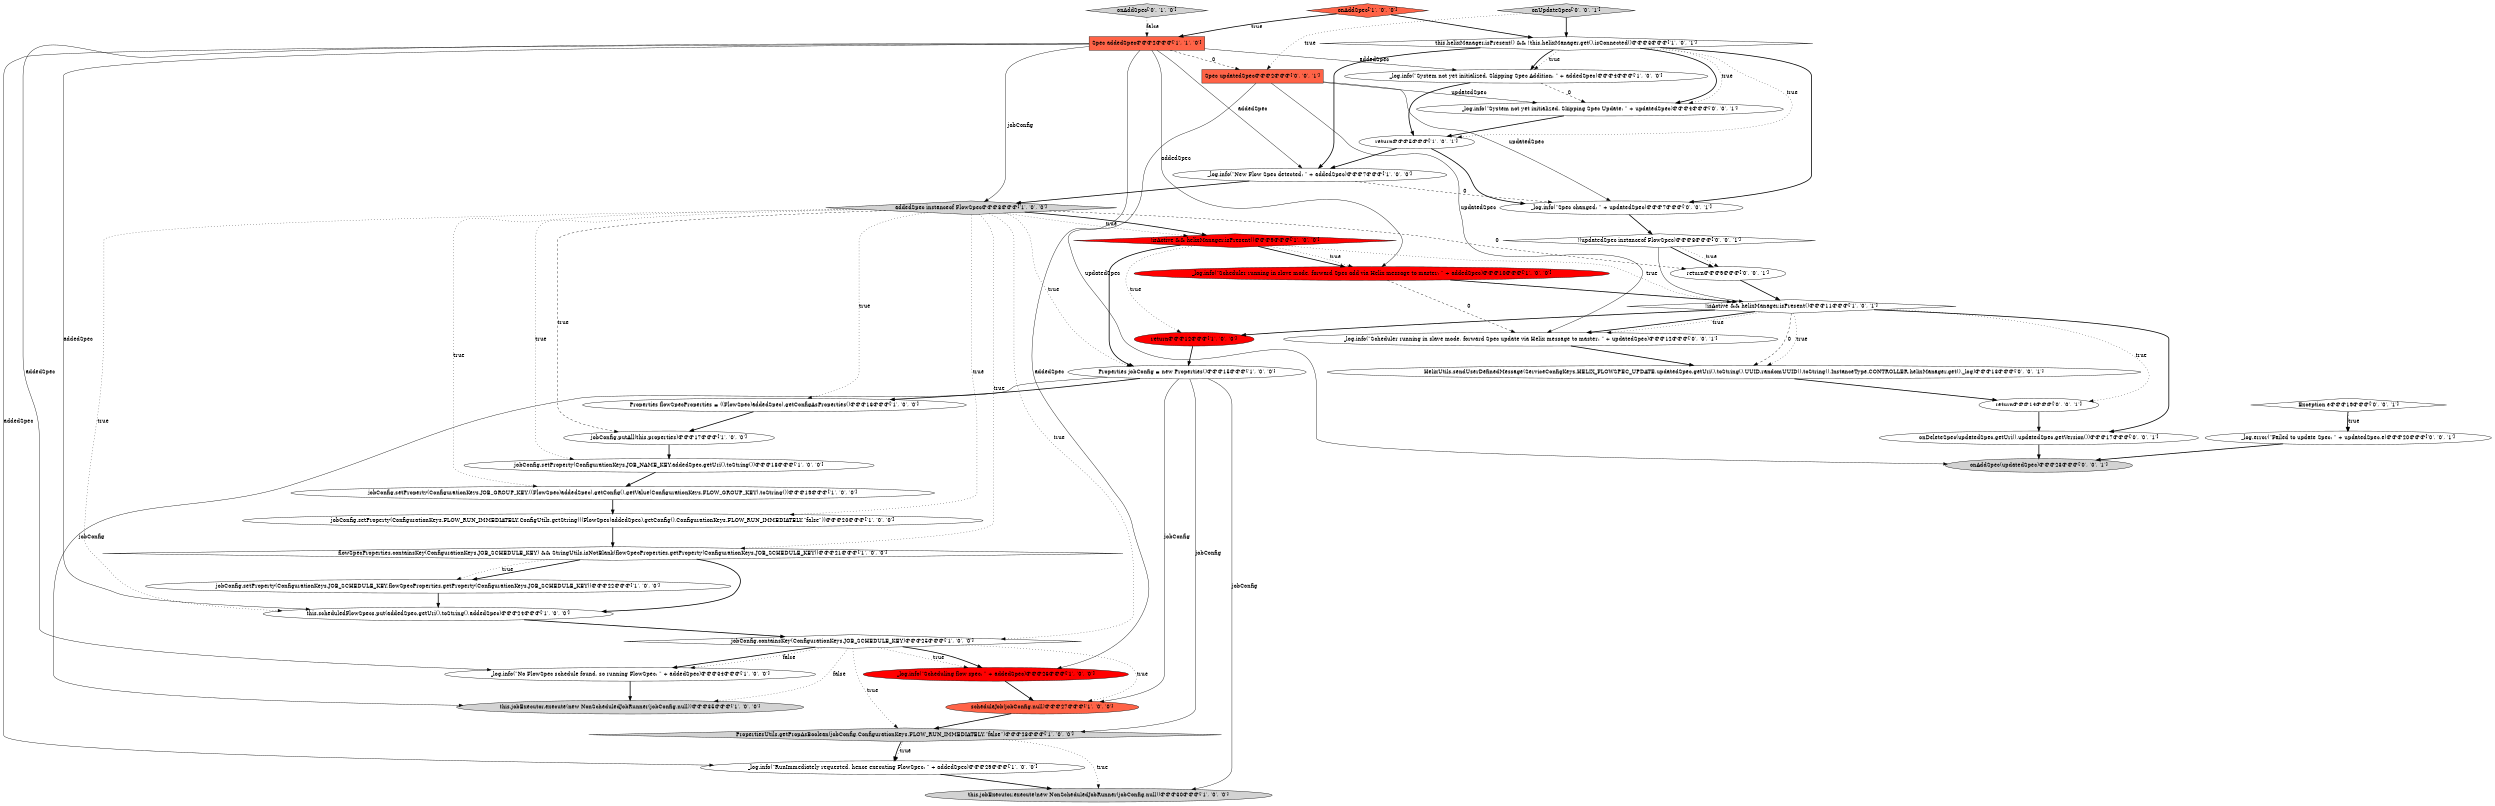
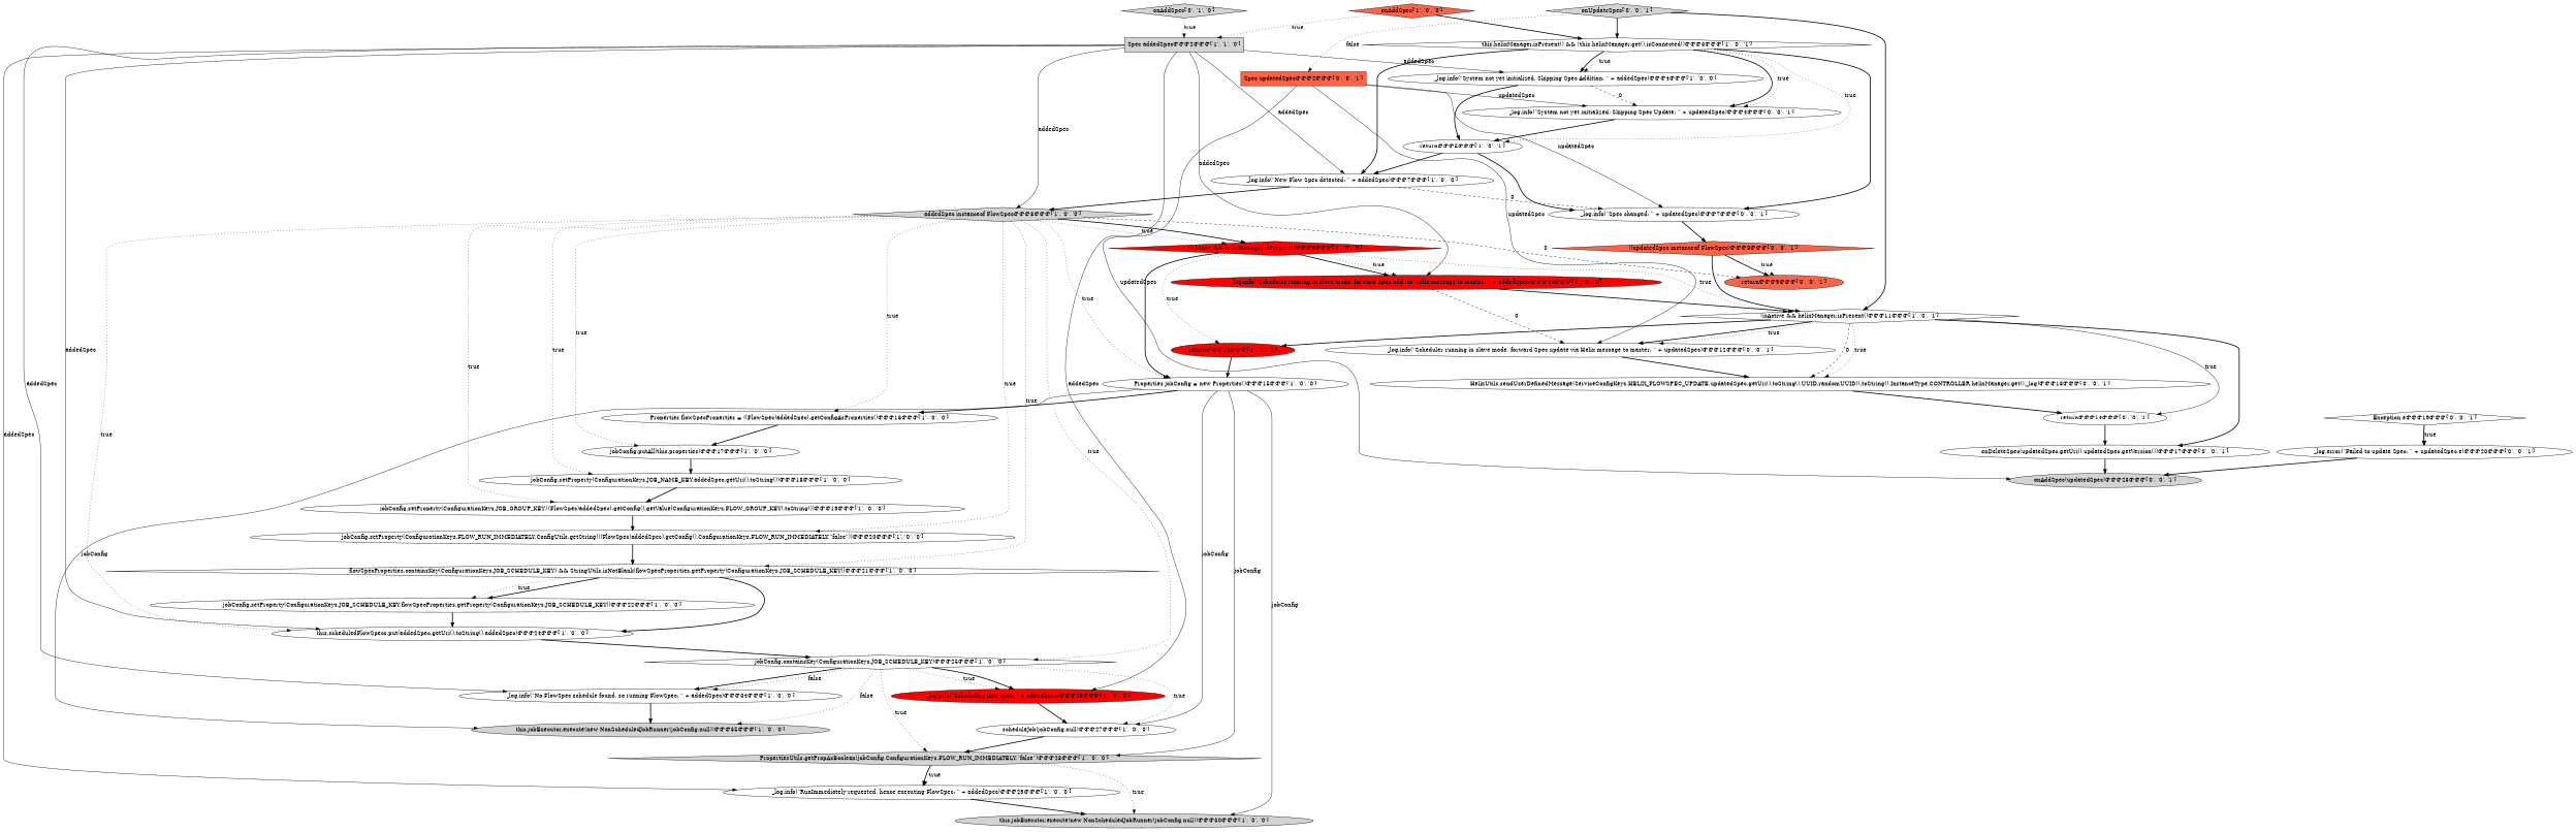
  digraph {
    node [fillcolor=white shape=ellipse style=filled]
    edge [style=bold]
    n1 [label="this.helixManager.isPresent() && !this.helixManager.get().isConnected()@@@3@@@['1', '0', '1']" shape=diamond]
    n2 [label="_log.info(\"Spec changed: \" + updatedSpec)@@@7@@@['0', '0', '1']"]
    n3 [label="_log.info(\"System not yet initialized. Skipping Spec Addition: \" + addedSpec)@@@4@@@['1', '0', '0']"]
    n4 [label="_log.info(\"System not yet initialized. Skipping Spec Update: \" + updatedSpec)@@@4@@@['0', '0', '1']"]
    n5 [label="_log.info(\"New Flow Spec detected: \" + addedSpec)@@@7@@@['1', '0', '0']"]
    n6 [label="return@@@5@@@['1', '0', '1']"]
-   n7 [label="!(updatedSpec instanceof FlowSpec)@@@8@@@['0', '0', '1']" shape=diamond]
+   n7 [fillcolor=tomato label="!(updatedSpec instanceof FlowSpec)@@@8@@@['0', '0', '1']" shape=diamond]
    n8 [fillcolor=lightgray label="addedSpec instanceof FlowSpec@@@8@@@['1', '0', '0']" shape=diamond]
    n9 [label="jobConfig.putAll(this.properties)@@@17@@@['1', '0', '0']"]
    n10 [label="jobConfig.setProperty(ConfigurationKeys.JOB_NAME_KEY,addedSpec.getUri().toString())@@@18@@@['1', '0', '0']"]
    n11 [label="jobConfig.setProperty(ConfigurationKeys.JOB_GROUP_KEY,((FlowSpec)addedSpec).getConfig().getValue(ConfigurationKeys.FLOW_GROUP_KEY).toString())@@@19@@@['1', '0', '0']"]
    n12 [label="jobConfig.setProperty(ConfigurationKeys.FLOW_RUN_IMMEDIATELY,ConfigUtils.getString(((FlowSpec)addedSpec).getConfig(),ConfigurationKeys.FLOW_RUN_IMMEDIATELY,\"false\"))@@@20@@@['1', '0', '0']"]
-   n13 [label="return@@@9@@@['0', '0', '1']"]
+   n13 [fillcolor=tomato label="return@@@9@@@['0', '0', '1']"]
    n14 [label="!isActive && helixManager.isPresent()@@@11@@@['1', '0', '1']" shape=diamond]
    n15 [label="flowSpecProperties.containsKey(ConfigurationKeys.JOB_SCHEDULE_KEY) && StringUtils.isNotBlank(flowSpecProperties.getProperty(ConfigurationKeys.JOB_SCHEDULE_KEY))@@@21@@@['1', '0', '0']" shape=diamond]
    n16 [fillcolor=tomato label="Spec updatedSpec@@@2@@@['0', '0', '1']" shape=box]
    n17 [label="_log.info(\"Scheduler running in slave mode, forward Spec update via Helix message to master: \" + updatedSpec)@@@12@@@['0', '0', '1']"]
    n18 [fillcolor=lightgray label="onAddSpec(updatedSpec)@@@23@@@['0', '0', '1']"]
    n19 [label="HelixUtils.sendUserDefinedMessage(ServiceConfigKeys.HELIX_FLOWSPEC_UPDATE,updatedSpec.getUri().toString(),UUID.randomUUID().toString(),InstanceType.CONTROLLER,helixManager.get(),_log)@@@13@@@['0', '0', '1']"]
    n20 [label="_log.info(\"No FlowSpec schedule found, so running FlowSpec: \" + addedSpec)@@@34@@@['1', '0', '0']"]
    n21 [fillcolor=lightgray label="this.jobExecutor.execute(new NonScheduledJobRunner(jobConfig,null))@@@35@@@['1', '0', '0']"]
    n22 [label="return@@@14@@@['0', '0', '1']"]
    n23 [label="onDeleteSpec(updatedSpec.getUri(),updatedSpec.getVersion())@@@17@@@['0', '0', '1']"]
    n24 [fillcolor=red label="return@@@12@@@['1', '0', '0']"]
    n25 [fillcolor=red label="_log.info(\"Scheduler running in slave mode, forward Spec add via Helix message to master: \" + addedSpec)@@@10@@@['1', '0', '0']"]
    n26 [fillcolor=lightgray label="PropertiesUtils.getPropAsBoolean(jobConfig,ConfigurationKeys.FLOW_RUN_IMMEDIATELY,\"false\")@@@28@@@['1', '0', '0']" shape=diamond]
    n27 [fillcolor=lightgray label="this.jobExecutor.execute(new NonScheduledJobRunner(jobConfig,null))@@@30@@@['1', '0', '0']"]
    n28 [label="_log.info(\"RunImmediately requested, hence executing FlowSpec: \" + addedSpec)@@@29@@@['1', '0', '0']"]
    n29 [label="Properties jobConfig = new Properties()@@@15@@@['1', '0', '0']"]
    n30 [label="Properties flowSpecProperties = ((FlowSpec)addedSpec).getConfigAsProperties()@@@16@@@['1', '0', '0']"]
    n31 [label="jobConfig.containsKey(ConfigurationKeys.JOB_SCHEDULE_KEY)@@@25@@@['1', '0', '0']" shape=diamond]
    n32 [label="this.scheduledFlowSpecs.put(addedSpec.getUri().toString(),addedSpec)@@@24@@@['1', '0', '0']"]
    n33 [fillcolor=red label="!isActive && helixManager.isPresent()@@@9@@@['1', '0', '0']" shape=diamond]
-   n34 [fillcolor=tomato label="scheduleJob(jobConfig,null)@@@27@@@['1', '0', '0']"]
+   n34 [label="scheduleJob(jobConfig,null)@@@27@@@['1', '0', '0']"]
    n35 [fillcolor=red label="_log.info(\"Scheduling flow spec: \" + addedSpec)@@@26@@@['1', '0', '0']"]
    n36 [label="Exception e@@@19@@@['0', '0', '1']" shape=diamond]
    n37 [label="_log.error(\"Failed to update Spec: \" + updatedSpec,e)@@@20@@@['0', '0', '1']"]
    n38 [label="jobConfig.setProperty(ConfigurationKeys.JOB_SCHEDULE_KEY,flowSpecProperties.getProperty(ConfigurationKeys.JOB_SCHEDULE_KEY))@@@22@@@['1', '0', '0']"]
-   n39 [fillcolor=tomato label="Spec addedSpec@@@2@@@['1', '1', '0']" shape=box]
+   n39 [fillcolor=lightgray label="Spec addedSpec@@@2@@@['1', '1', '0']" shape=box]
    n40 [fillcolor=lightgray label="onAddSpec['0', '1', '0']" shape=diamond]
    n41 [fillcolor=tomato label="onAddSpec['1', '0', '0']" shape=diamond]
    n42 [fillcolor=lightgray label="onUpdateSpec['0', '0', '1']" shape=diamond]
    n1 -> n2
    n1 -> n3 [label=true style=dotted]
    n1 -> n3
    n1 -> n4
    n1 -> n4 [label=true style=dotted]
    n1 -> n5
    n1 -> n6 [label=true style=dotted]
    n2 -> n7
    n3 -> n4 [label=0 style=dashed]
    n3 -> n6
    n4 -> n6
    n5 -> n2 [label=0 style=dashed]
    n5 -> n8
    n6 -> n2
    n6 -> n5
    n7 -> n13
    n7 -> n13 [label=true style=dotted]
-   n7 -> n14 [style=solid]
-   n8 -> n9 [label=true style=dashed]
+   n7 -> n14
+   n8 -> n9 [label=true style=dotted]
    n8 -> n10 [label=true style=dotted]
    n8 -> n11 [label=true style=dotted]
    n8 -> n12 [label=true style=dotted]
    n8 -> n13 [label=0 style=dashed]
    n8 -> n15 [label=true style=dotted]
    n8 -> n29 [label=true style=dotted]
    n8 -> n30 [label=true style=dotted]
    n8 -> n31 [label=true style=dotted]
    n8 -> n32 [label=true style=dotted]
    n8 -> n33 [label=true style=dotted]
    n8 -> n33
    n9 -> n10
    n10 -> n11
    n11 -> n12
    n12 -> n15
-   n13 -> n14
+   n42 -> n14
    n14 -> n17
    n14 -> n17 [label=true style=dotted]
    n14 -> n19 [label=0 style=dashed]
    n14 -> n19 [label=true style=dotted]
-   n14 -> n22 [label=true style=dotted]
+   n14 -> n22 [label=true style=solid]
    n14 -> n23
    n14 -> n24
    n15 -> n32
    n15 -> n38
    n15 -> n38 [label=true style=dotted]
    n16 -> n2 [label=updatedSpec style=solid]
    n16 -> n4 [label=updatedSpec style=solid]
    n16 -> n17 [label=updatedSpec style=solid]
    n16 -> n18 [label=updatedSpec style=solid]
    n17 -> n19
    n19 -> n22
    n20 -> n21
    n22 -> n23
    n23 -> n18
    n24 -> n29
    n25 -> n14
    n25 -> n17 [label=0 style=dashed]
    n26 -> n27 [label=true style=dotted]
    n26 -> n28 [label=true style=dotted]
    n26 -> n28
    n28 -> n27
    n29 -> n21 [label=jobConfig style=solid]
    n29 -> n26 [label=jobConfig style=solid]
    n29 -> n27 [label=jobConfig style=solid]
    n29 -> n30
    n29 -> n34 [label=jobConfig style=solid]
    n30 -> n9
    n31 -> n20
    n31 -> n20 [label=false style=dotted]
    n31 -> n21 [label=false style=dotted]
    n31 -> n26 [label=true style=dotted]
    n31 -> n34 [label=true style=dotted]
    n31 -> n35 [label=true style=dotted]
    n31 -> n35
    n32 -> n31
    n33 -> n14 [label=true style=dotted]
    n33 -> n24 [label=true style=dotted]
    n33 -> n25
    n33 -> n25 [label=true style=dotted]
    n33 -> n29
    n34 -> n26
    n35 -> n34
    n36 -> n37
    n36 -> n37 [label=true style=dotted]
    n37 -> n18
    n38 -> n32
    n39 -> n3 [label=addedSpec style=solid]
    n39 -> n5 [label=addedSpec style=solid]
-   n39 -> n8 [label=jobConfig style=solid]
-   n39 -> n16 [label=0 style=dashed]
+   n39 -> n8 [label=addedSpec style=solid]
    n39 -> n20 [label=addedSpec style=solid]
    n39 -> n25 [label=addedSpec style=solid]
    n39 -> n28 [label=addedSpec style=solid]
    n39 -> n32 [label=addedSpec style=solid]
    n39 -> n35 [label=addedSpec style=solid]
-   n40 -> n39 [label=false style=dotted]
+   n40 -> n39 [label=true style=dotted]
    n41 -> n1
-   n41 -> n39 [label=true]
+   n41 -> n39 [label=true style=dotted]
    n42 -> n1
-   n42 -> n16 [label=true style=dotted]
+   n42 -> n16 [label=false style=dotted]
  }
